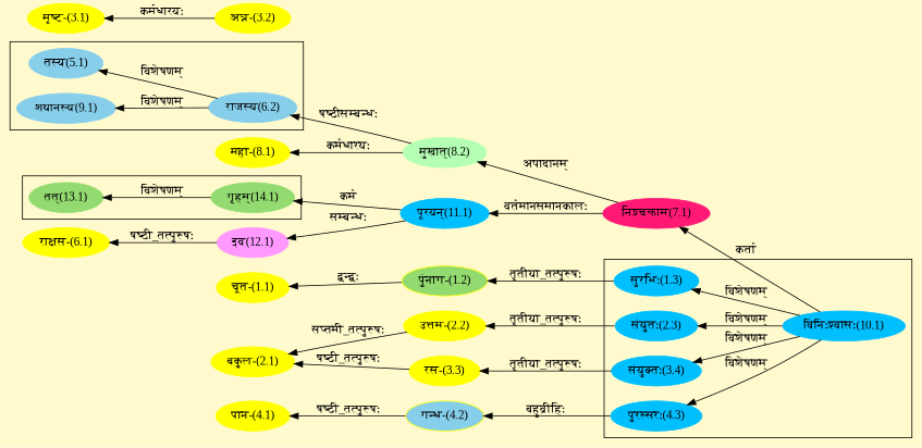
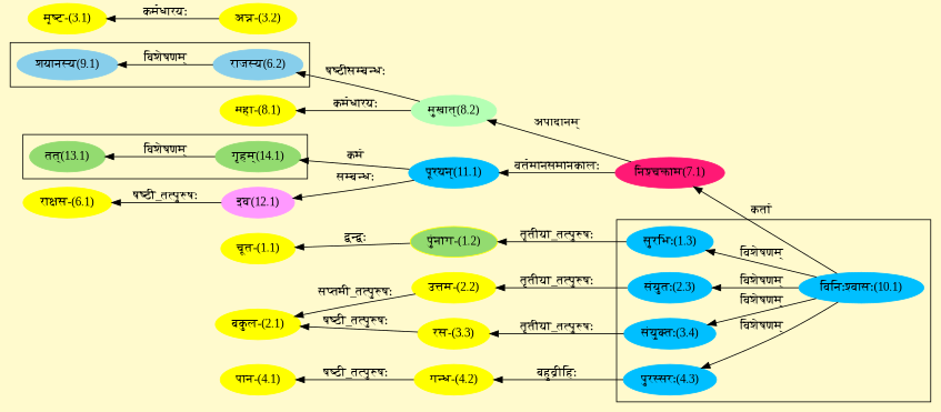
  digraph {
    bgcolor=lemonchiffon1
    compound=true
    fontname="Liberation Serif"
    rankdir=LR
    node [color="#FFFF00" fontname="Liberation Serif" style=filled]
    edge [dir=back fontname="Liberation Serif"]
    n1 [color="#00BFFF" label="सुरभिः(1.3)"]
    n2 [color="#00BFFF" label="विनिःश्वासः(10.1)"]
    n3 [color="#00BFFF" label="संयुतः(2.3)"]
    n4 [color="#00BFFF" label="संयुक्तः(3.4)"]
    n5 [color="#00BFFF" label="पुरस्सरः(4.3)"]
-   n6 [color="#87CEEB" label="तस्य(5.1)"]
    n7 [color="#87CEEB" label="राजस्य(6.2)"]
    n8 [color="#87CEEB" label="शयानस्य(9.1)"]
    n9 [color="#93DB70" label="तत्(13.1)"]
    n10 [color="#93DB70" label="गृहम्(14.1)"]
    n11 [color="#B4FFB4" label="मुखात्(8.2)"]
    n12 [color="#00BFFF" label="पूरयन्(11.1)"]
    n13 [color="#FF1975" label="निश्चक्राम(7.1)"]
    n14 [label="चूत-(1.1)"]
    n15 [fillcolor="#93DB70" label="पुंनाग-(1.2)"]
    n16 [label="बकुल-(2.1)"]
    n17 [label="उत्तम-(2.2)"]
    n18 [label="रस-(3.3)"]
    n19 [label="मृष्ट-(3.1)"]
    n20 [label="अन्न-(3.2)"]
    n21 [label="पान-(4.1)"]
-   n22 [label="गन्ध-(4.2)" fillcolor="#87CEEB"]
+   n22 [label="गन्ध-(4.2)"]
    n23 [label="राक्षस-(6.1)"]
    n24 [color="#FF99FF" label="इव(12.1)"]
    n25 [label="महा-(8.1)"]
    subgraph cluster_1 {
      n1
      n2
      n3
      n4
      n5
    }
    subgraph cluster_2 {
-     n6
      n7
      n8
    }
    subgraph cluster_3 {
      n9
      n10
    }
    n1 -> n2 [label="विशेषणम्"]
    n3 -> n2 [label="विशेषणम्"]
    n4 -> n2 [label="विशेषणम्"]
    n5 -> n2 [label="विशेषणम्"]
-   n6 -> n7 [label="विशेषणम्"]
    n7 -> n11 [label="षष्ठीसम्बन्धः"]
    n8 -> n7 [label="विशेषणम्"]
    n9 -> n10 [label="विशेषणम्"]
    n10 -> n12 [label="कर्म"]
    n11 -> n13 [label="अपादानम्"]
    n12 -> n13 [label="वर्तमानसमानकालः"]
    n13 -> n2 [label="कर्ता"]
    n14 -> n15 [label="द्वन्द्वः"]
    n15 -> n1 [label="तृतीया_तत्पुरुषः"]
    n16 -> n17 [label="सप्तमी_तत्पुरुषः"]
    n16 -> n18 [label="षष्ठी_तत्पुरुषः"]
    n17 -> n3 [label="तृतीया_तत्पुरुषः"]
    n18 -> n4 [label="तृतीया_तत्पुरुषः"]
    n19 -> n20 [label="कर्मधारयः"]
    n21 -> n22 [label="षष्ठी_तत्पुरुषः"]
    n22 -> n5 [label="बहुव्रीहिः"]
    n23 -> n24 [label="षष्ठी_तत्पुरुषः"]
    n24 -> n12 [label="सम्बन्धः"]
    n25 -> n11 [label="कर्मधारयः"]
  }
